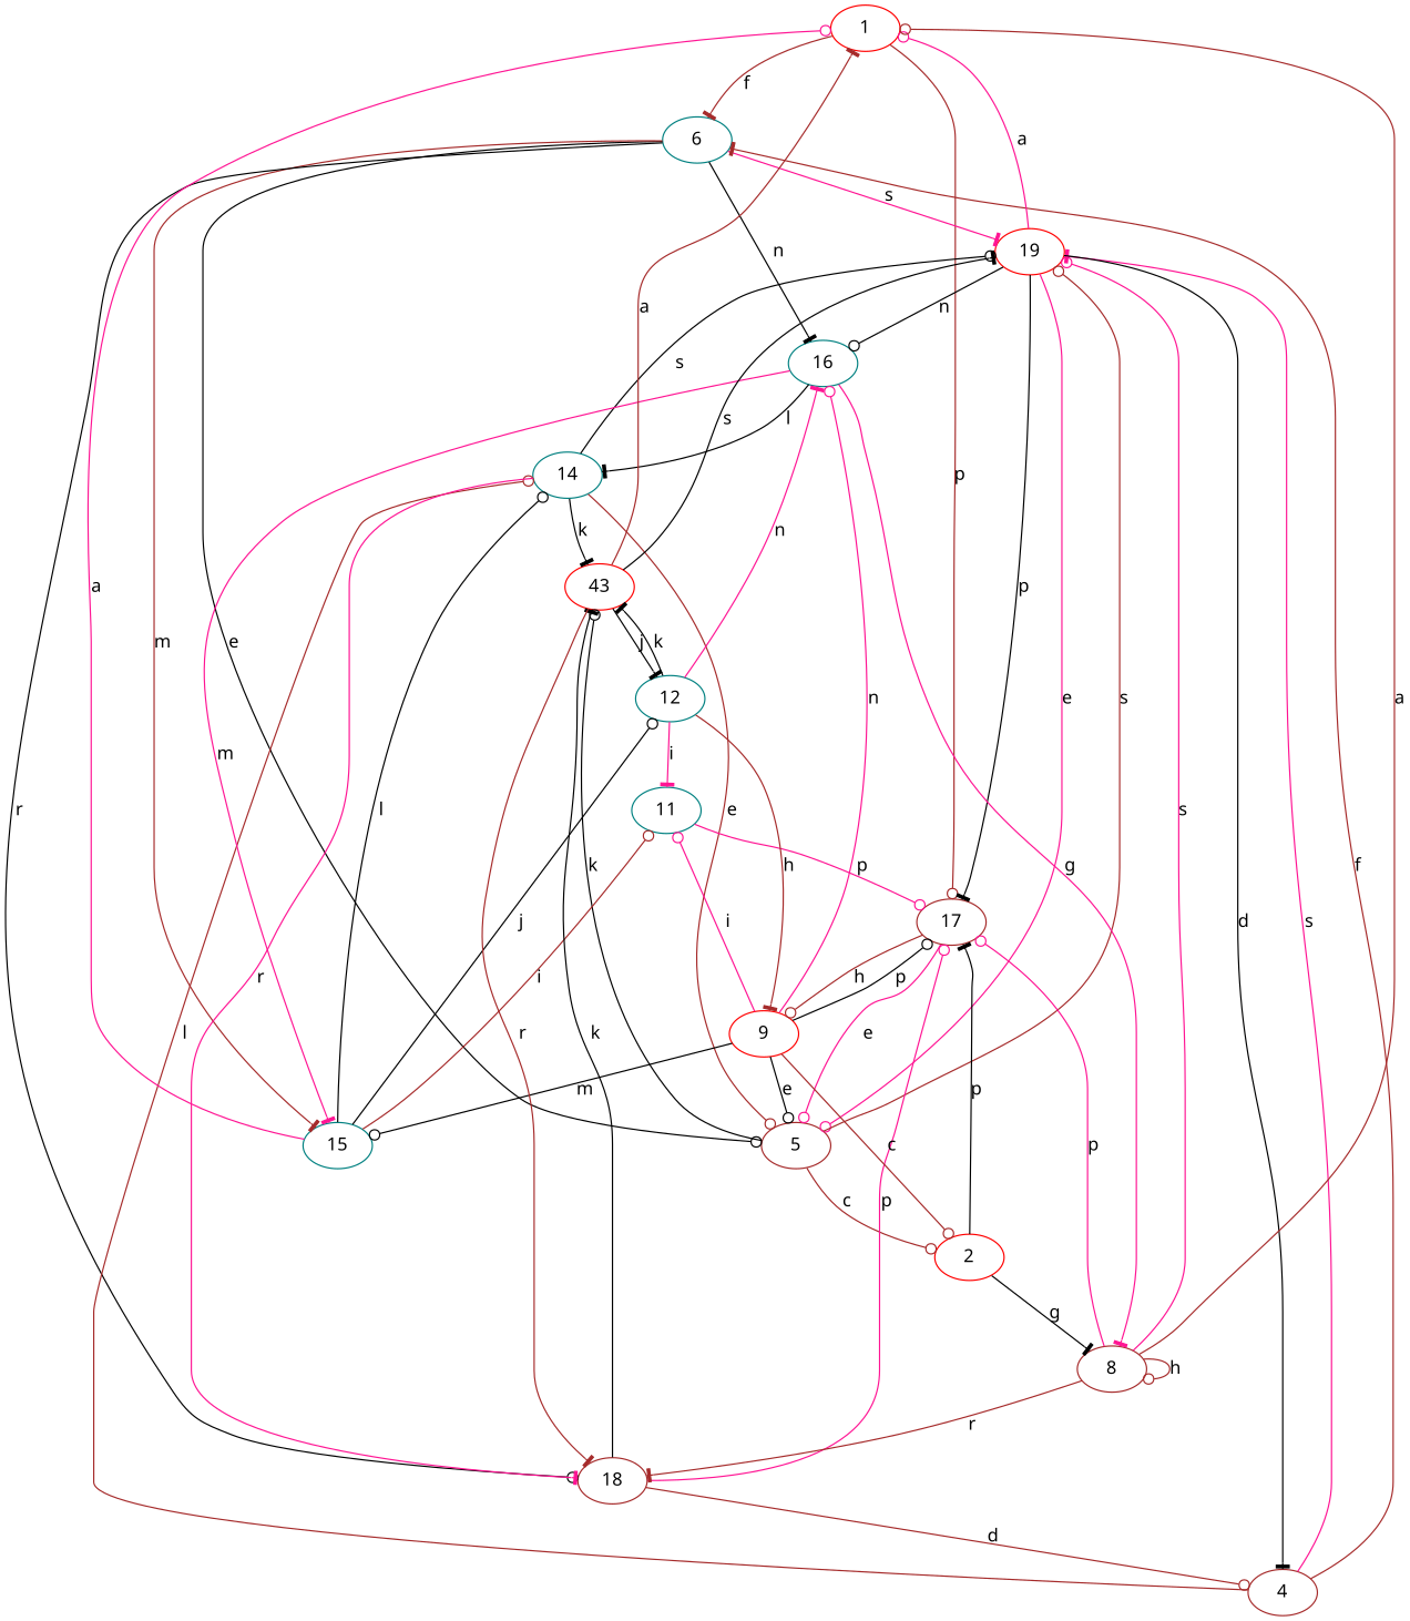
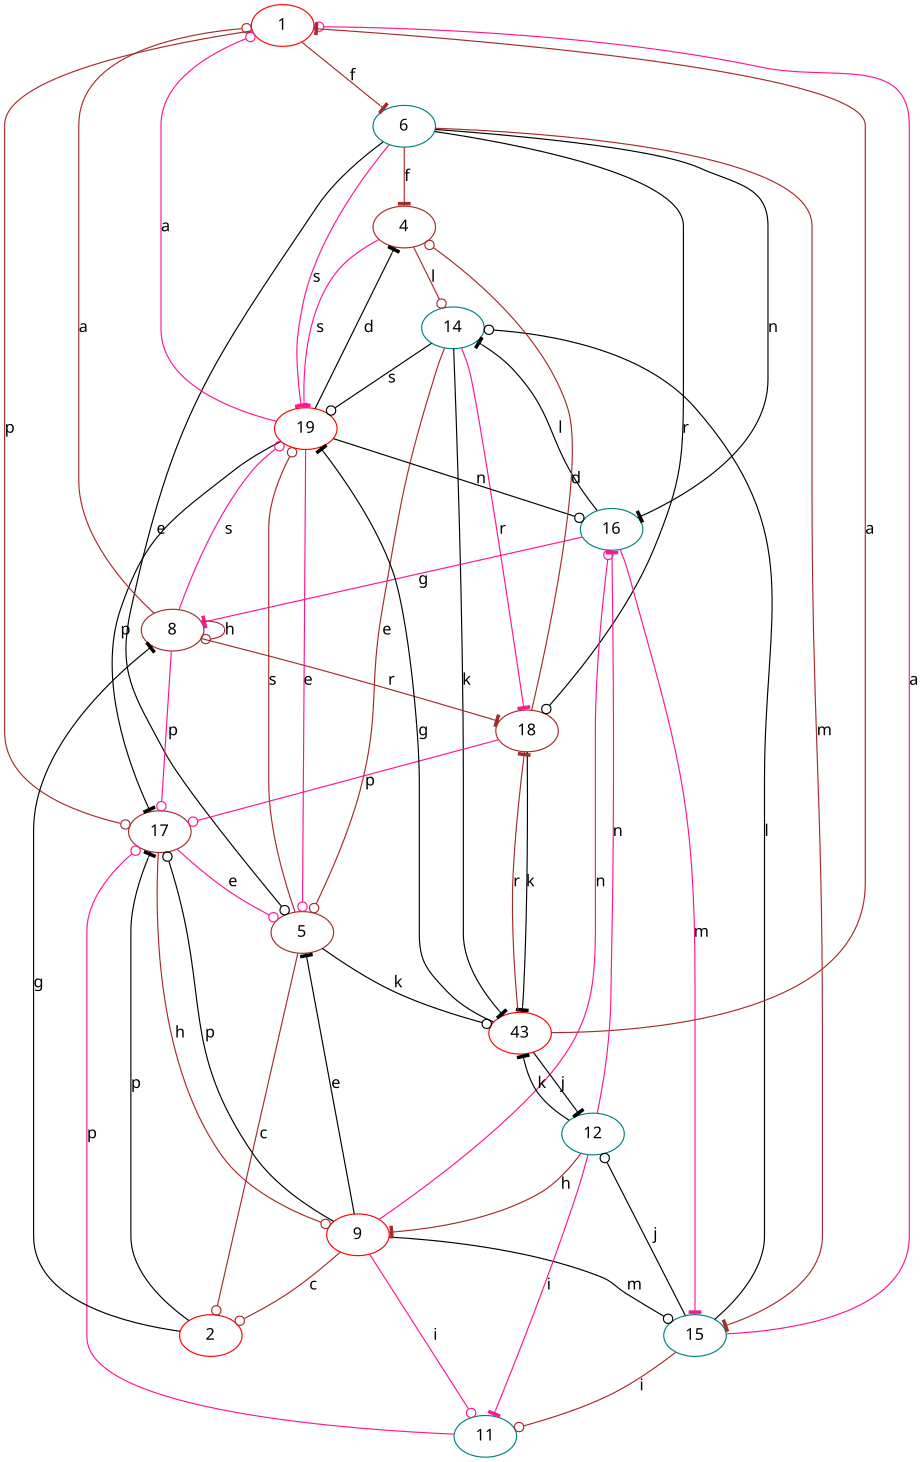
  digraph {
    fontname="Noto Sans"
    node [color=teal fontname="Noto Sans"]
    edge [arrowhead=odot color=black fontname="Noto Sans"]
    1 [color=red]
    6
    17 [color=brown]
    4 [color=brown]
    14
    19 [color=red]
    11
    5 [color=brown]
    15
    16
    18 [color=brown]
    9 [color=red]
    2 [color=red]
    8 [color=brown]
    n15 [color=red label=43]
    12
    1 -> 6 [arrowhead=tee color=brown label=f]
    1 -> 17 [color=brown label=p]
    6 -> 19 [arrowhead=tee color=deeppink label=s]
    6 -> 5 [label=e]
    6 -> 15 [arrowhead=tee color=brown label=m]
    6 -> 16 [arrowhead=tee label=n]
    6 -> 18 [label=r]
    17 -> 5 [color=deeppink label=e]
    17 -> 9 [color=brown label=h]
-   4 -> 6 [arrowhead=tee color=brown label=f]
+   6 -> 4 [arrowhead=tee color=brown label=f]
    4 -> 14 [color=brown label=l]
    4 -> 19 [arrowhead=tee color=deeppink label=s]
    14 -> 19 [label=s]
    14 -> 5 [color=brown label=e]
    14 -> 18 [arrowhead=tee color=deeppink label=r]
    14 -> n15 [arrowhead=tee label=k]
    19 -> 1 [color=deeppink label=a]
    19 -> 17 [arrowhead=tee label=p]
    19 -> 4 [arrowhead=tee label=d]
    19 -> 5 [color=deeppink label=e]
    19 -> 16 [label=n]
    11 -> 17 [color=deeppink label=p]
    5 -> 19 [color=brown label=s]
    5 -> 2 [color=brown label=c]
    5 -> n15 [label=k]
    15 -> 1 [color=deeppink label=a]
    15 -> 14 [label=l]
    15 -> 11 [color=brown label=i]
    15 -> 12 [label=j]
    16 -> 14 [arrowhead=tee label=l]
    16 -> 15 [arrowhead=tee color=deeppink label=m]
    16 -> 8 [arrowhead=tee color=deeppink label=g]
    18 -> 17 [color=deeppink label=p]
    18 -> 4 [color=brown label=d]
    18 -> n15 [arrowhead=tee label=k]
    9 -> 17 [label=p]
    9 -> 11 [color=deeppink label=i]
-   9 -> 5 [label=e]
+   9 -> 5 [arrowhead=tee label=e]
    9 -> 15 [label=m]
    9 -> 16 [color=deeppink label=n]
    9 -> 2 [color=brown label=c]
    2 -> 17 [arrowhead=tee label=p]
    2 -> 8 [arrowhead=tee label=g]
    8 -> 1 [color=brown label=a]
    8 -> 17 [color=deeppink label=p]
    8 -> 19 [color=deeppink label=s]
    8 -> 18 [arrowhead=tee color=brown label=r]
    8 -> 8 [color=brown label=h]
    n15 -> 1 [arrowhead=tee color=brown label=a]
-   n15 -> 19 [arrowhead=tee label=s]
+   n15 -> 19 [arrowhead=tee label=g]
    n15 -> 18 [arrowhead=tee color=brown label=r]
    n15 -> 12 [arrowhead=tee label=j]
    12 -> 11 [arrowhead=tee color=deeppink label=i]
    12 -> 16 [arrowhead=tee color=deeppink label=n]
    12 -> 9 [arrowhead=tee color=brown label=h]
    12 -> n15 [arrowhead=tee label=k]
  }
